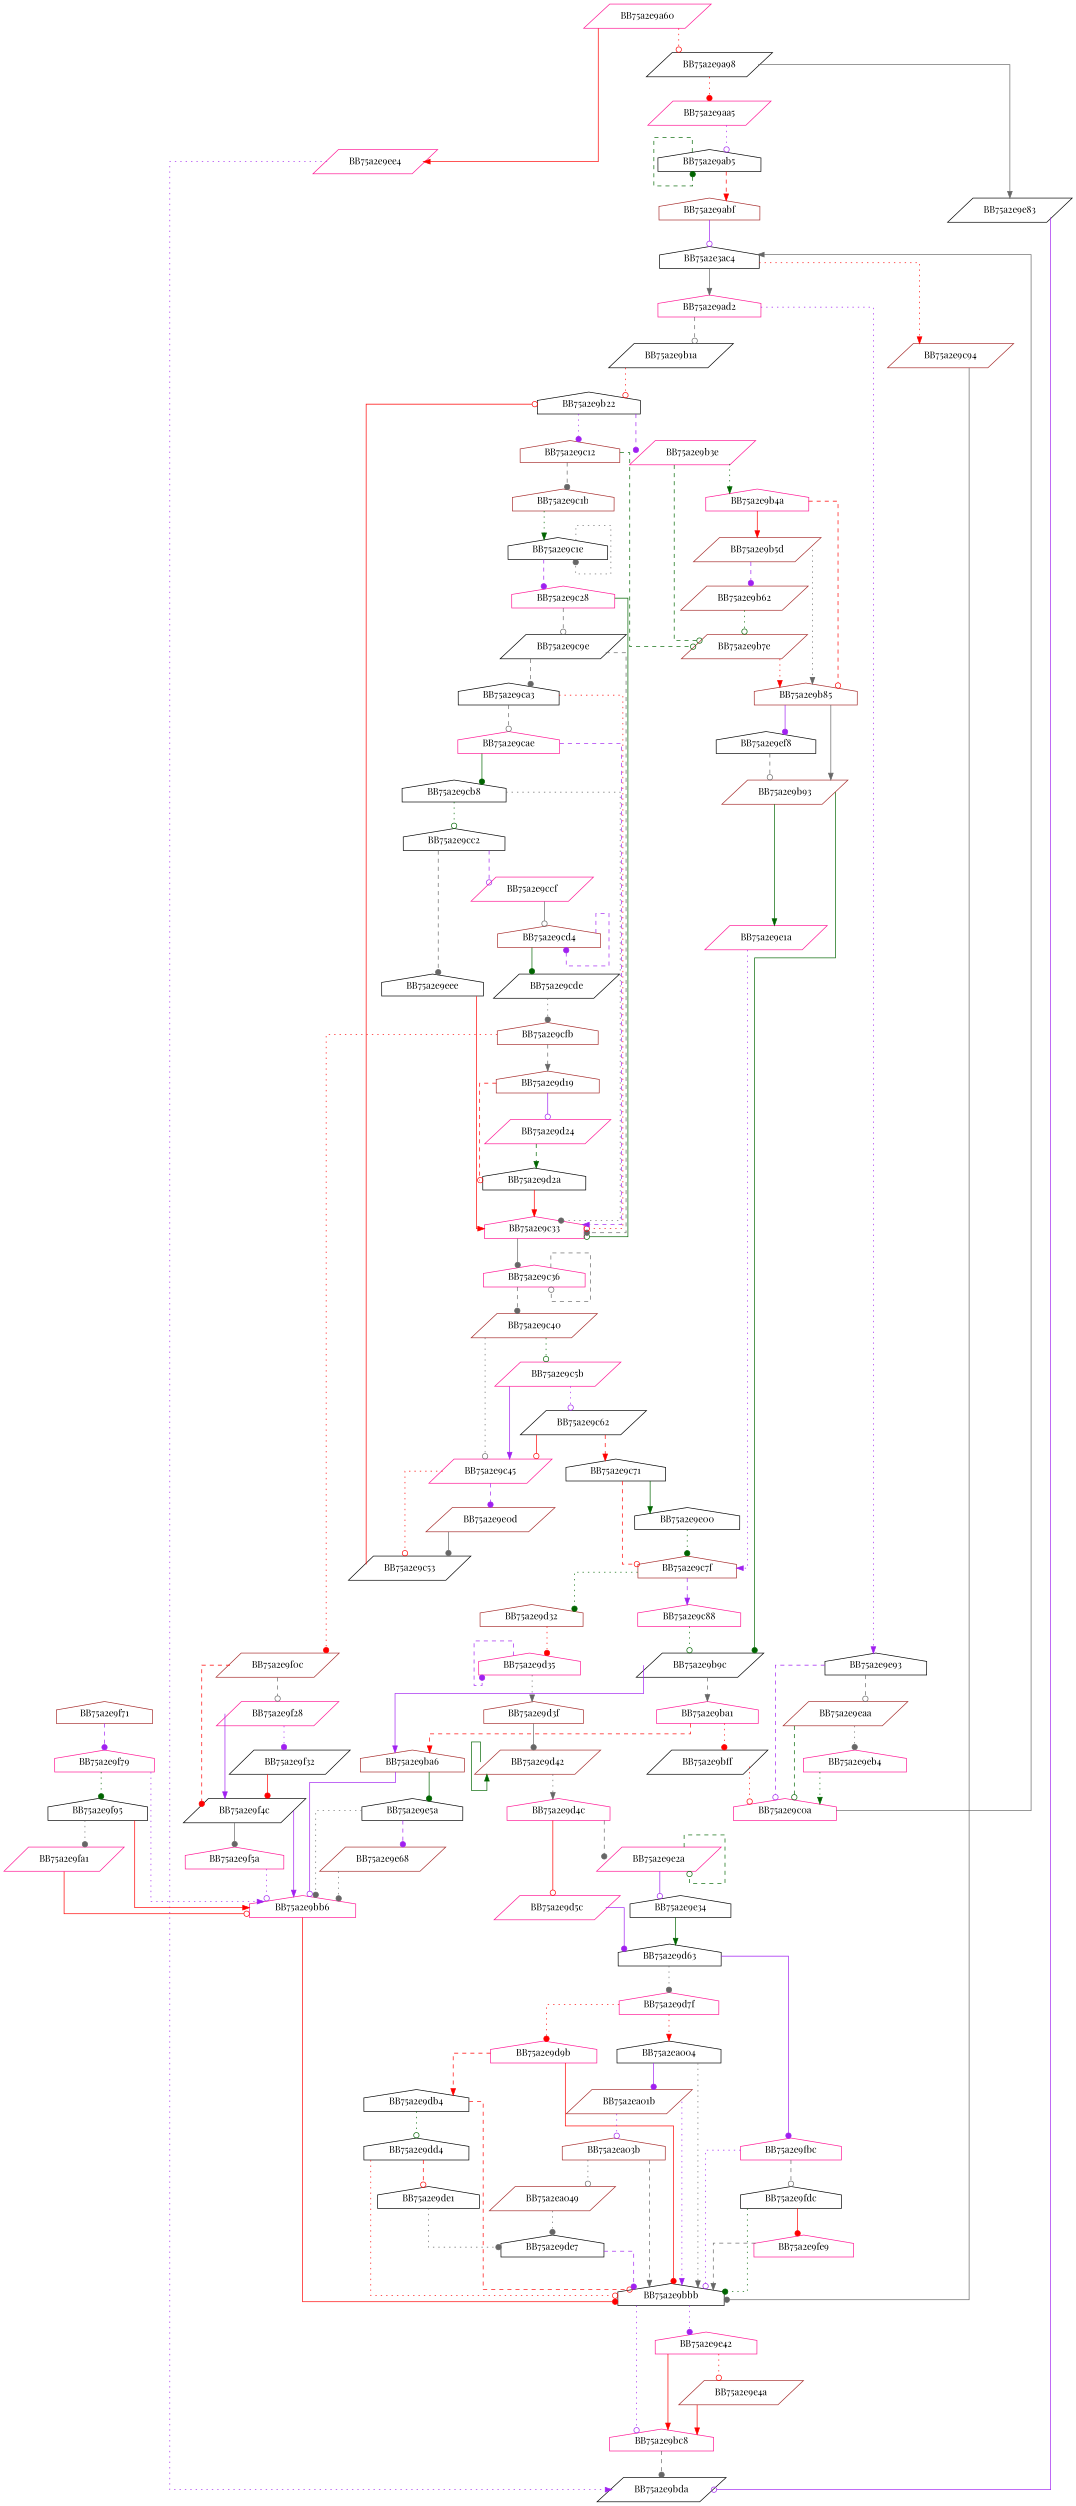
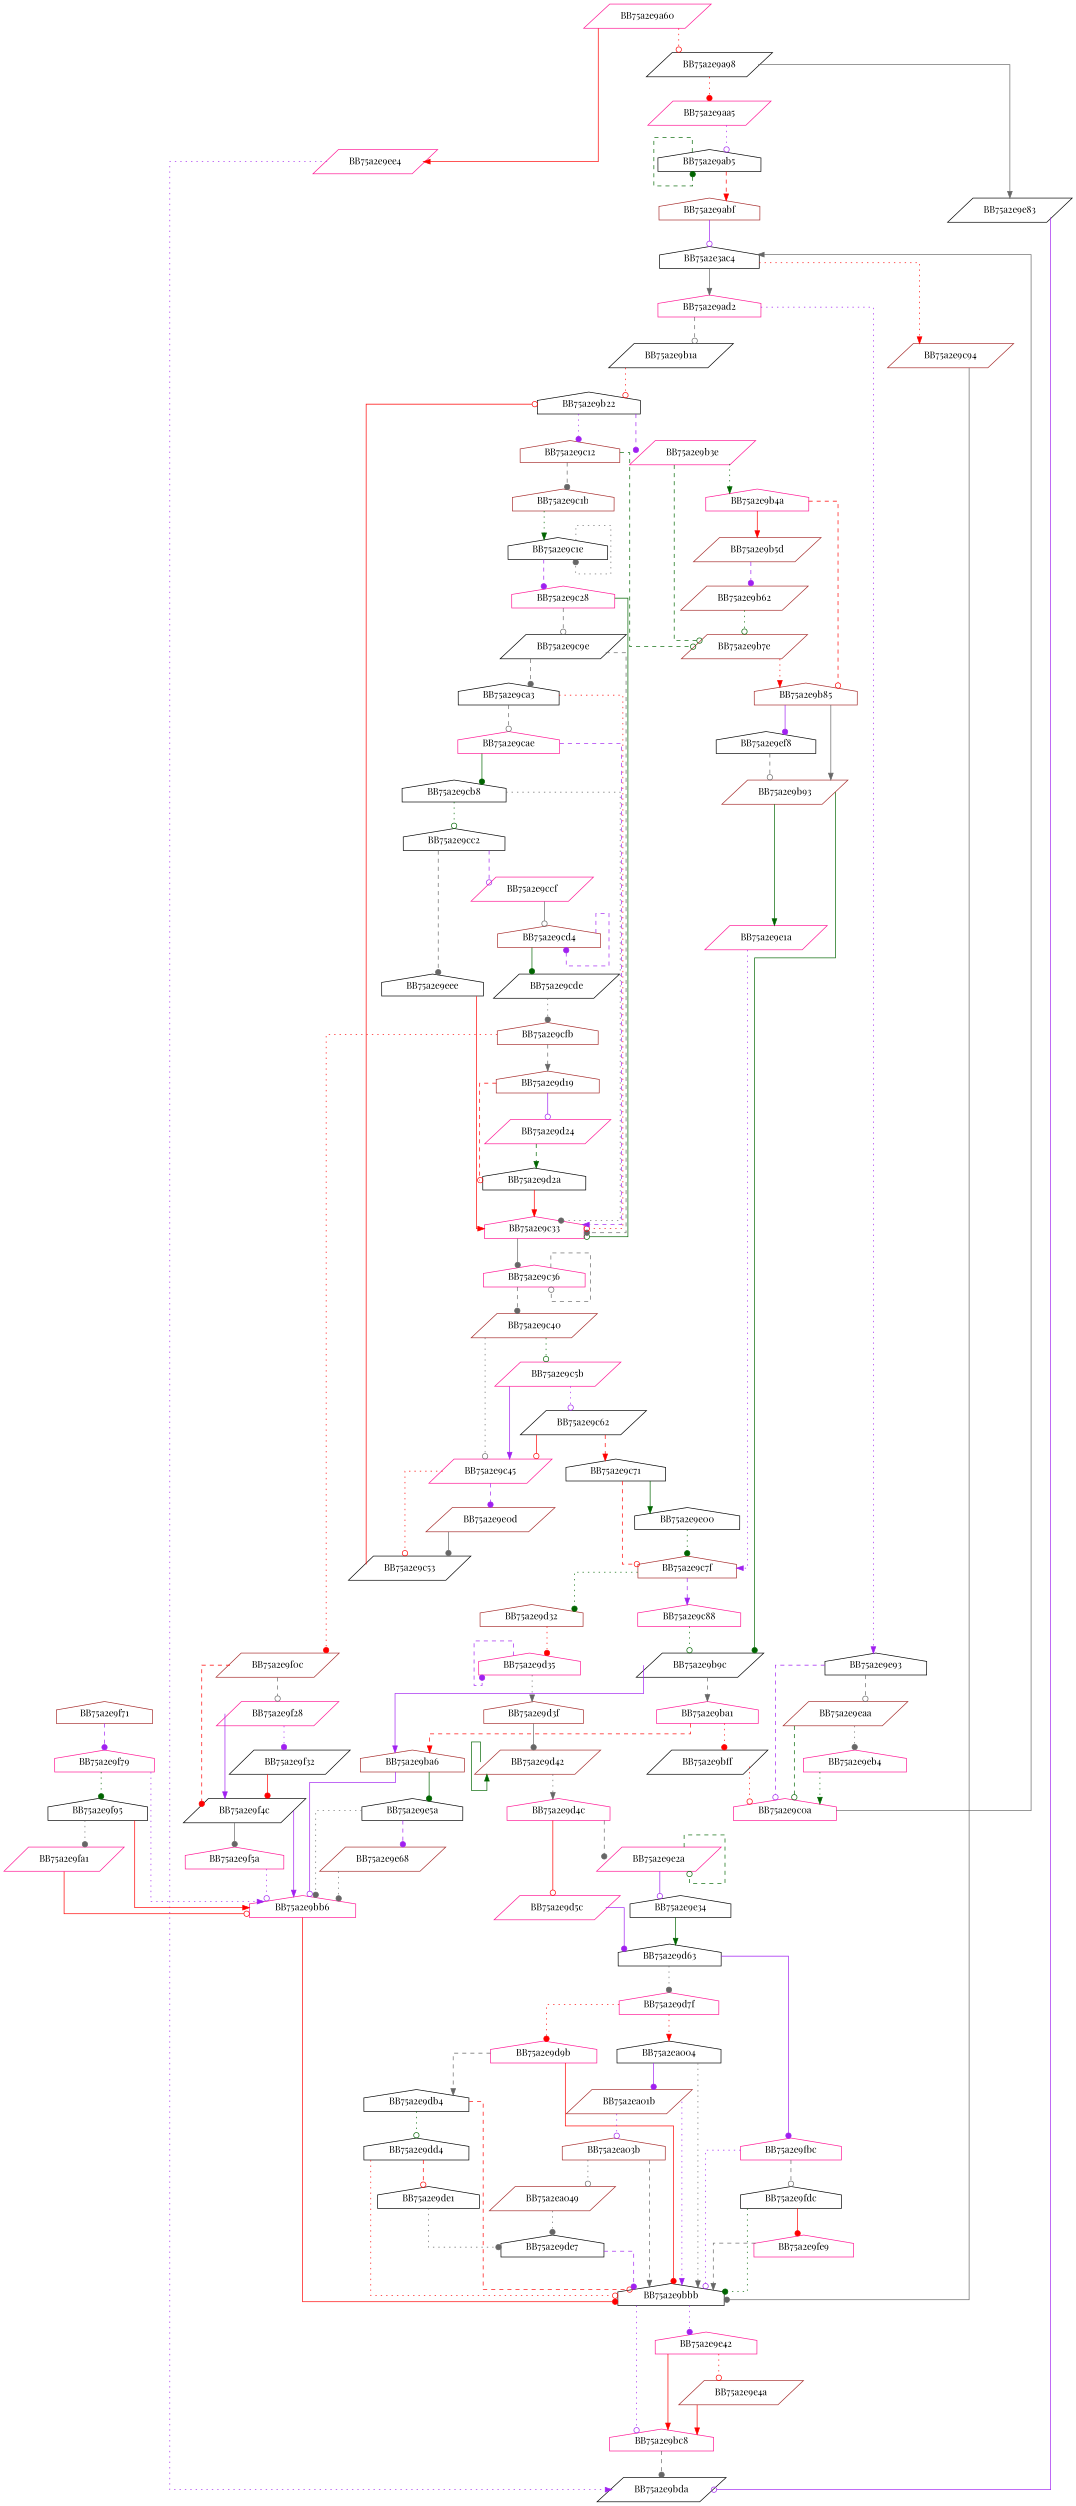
  digraph {
    fontname="Playfair Display"
    splines=ortho
    node [color=black fontname="Playfair Display" shape=house]
    edge [arrowhead=dot color=gray40 fontname="Playfair Display" style=dotted]
    BB75a2e9a60 [color=deeppink shape=parallelogram]
    BB75a2e9ee4 [color=deeppink shape=parallelogram]
    BB75a2e9a98 [shape=parallelogram]
    BB75a2e9bda [shape=parallelogram]
    BB75a2e9e83 [shape=parallelogram]
    BB75a2e9aa5 [color=deeppink shape=parallelogram]
    BB75a2e9ab5
    BB75a2e9abf [color=brown]
    n9 [label=BB75a2e3ac4]
    BB75a2e9c94 [color=brown shape=parallelogram]
    BB75a2e9ad2 [color=deeppink]
    BB75a2e9bbb
    BB75a2e9e93
    BB75a2e9b1a [shape=parallelogram]
    BB75a2e9e42 [color=deeppink]
    BB75a2e9bc8 [color=deeppink]
    BB75a2e9c0a [color=deeppink]
    BB75a2e9eaa [color=brown shape=parallelogram]
    BB75a2e9b22
    BB75a2e9eb4 [color=deeppink]
    BB75a2e9c12 [color=brown]
    BB75a2e9b3e [color=deeppink shape=parallelogram]
    BB75a2e9b7e [color=brown shape=parallelogram]
    BB75a2e9c1b [color=brown]
    BB75a2e9b4a [color=deeppink]
    BB75a2e9b85 [color=brown]
    BB75a2e9c1e
    BB75a2e9b5d [color=brown shape=parallelogram]
    BB75a2e9ef8
    BB75a2e9b93 [color=brown shape=parallelogram]
    BB75a2e9b62 [color=brown shape=parallelogram]
    BB75a2e9e1a [color=deeppink shape=parallelogram]
    BB75a2e9b9c [shape=parallelogram]
    BB75a2e9c7f [color=brown]
    BB75a2e9ba6 [color=brown]
    BB75a2e9ba1 [color=deeppink]
    BB75a2e9d32 [color=brown]
    BB75a2e9c88 [color=deeppink]
    BB75a2e9e5a
    BB75a2e9bb6 [color=deeppink]
    BB75a2e9bff [shape=parallelogram]
    BB75a2e9e68 [color=brown shape=parallelogram]
    BB75a2e9e4a [color=brown shape=parallelogram]
    BB75a2e9c28 [color=deeppink]
    BB75a2e9c9e [shape=parallelogram]
    BB75a2e9c33 [color=deeppink]
    BB75a2e9ca3
    BB75a2e9c36 [color=deeppink]
    BB75a2e9cae [color=deeppink]
    BB75a2e9c40 [color=brown shape=parallelogram]
    BB75a2e9c5b [color=deeppink shape=parallelogram]
    BB75a2e9c45 [color=deeppink shape=parallelogram]
    BB75a2e9c62 [shape=parallelogram]
    BB75a2e9e0d [color=brown shape=parallelogram]
    BB75a2e9c53 [shape=parallelogram]
    BB75a2e9c71
    BB75a2e9e00
    BB75a2e9d35 [color=deeppink]
    BB75a2e9d3f [color=brown]
    BB75a2e9cb8
    BB75a2e9cc2
    BB75a2e9eee
    BB75a2e9ccf [color=deeppink shape=parallelogram]
    BB75a2e9cd4 [color=brown]
    BB75a2e9cde [shape=parallelogram]
    BB75a2e9cfb [color=brown]
    BB75a2e9f0c [color=brown shape=parallelogram]
    BB75a2e9d19 [color=brown]
    BB75a2e9f79 [color=deeppink]
    BB75a2e9f95
    BB75a2e9f71 [color=brown]
    BB75a2e9f4c [shape=parallelogram]
    BB75a2e9f28 [color=deeppink shape=parallelogram]
    BB75a2e9d2a
    BB75a2e9d24 [color=deeppink shape=parallelogram]
    BB75a2e9f5a [color=deeppink]
    BB75a2e9f32 [shape=parallelogram]
    BB75a2e9d42 [color=brown shape=parallelogram]
    BB75a2e9d4c [color=deeppink]
    BB75a2e9e2a [color=deeppink shape=parallelogram]
    BB75a2e9d5c [color=deeppink shape=parallelogram]
    BB75a2e9e34
    BB75a2e9d63
    BB75a2e9fbc [color=deeppink]
    BB75a2e9d7f [color=deeppink]
    BB75a2e9fdc
    BB75a2ea004
    BB75a2e9d9b [color=deeppink]
    BB75a2e9fe9 [color=deeppink]
    BB75a2ea01b [color=brown shape=parallelogram]
    BB75a2e9db4
    BB75a2ea03b [color=brown]
    BB75a2e9dd4
    BB75a2e9de1
    BB75a2e9de7
    BB75a2e9fa1 [color=deeppink shape=parallelogram]
    BB75a2ea049 [color=brown shape=parallelogram]
    BB75a2e9a60 -> BB75a2e9ee4 [arrowhead=normal color=red style=solid]
    BB75a2e9a60 -> BB75a2e9a98 [arrowhead=odot color=red]
    BB75a2e9ee4 -> BB75a2e9bda [arrowhead=normal color=purple]
    BB75a2e9a98 -> BB75a2e9e83 [arrowhead=normal style=solid]
    BB75a2e9a98 -> BB75a2e9aa5 [color=red]
    BB75a2e9e83 -> BB75a2e9bda [arrowhead=odot color=purple style=solid]
    BB75a2e9aa5 -> BB75a2e9ab5 [arrowhead=odot color=purple]
    BB75a2e9ab5 -> BB75a2e9ab5 [color=darkgreen style=dashed]
    BB75a2e9ab5 -> BB75a2e9abf [arrowhead=normal color=red style=dashed]
    BB75a2e9abf -> n9 [arrowhead=odot color=purple style=solid]
    n9 -> BB75a2e9c94 [arrowhead=normal color=red]
    n9 -> BB75a2e9ad2 [arrowhead=normal style=solid]
    BB75a2e9c94 -> BB75a2e9bbb [style=solid]
    BB75a2e9ad2 -> BB75a2e9e93 [arrowhead=normal color=purple]
    BB75a2e9ad2 -> BB75a2e9b1a [arrowhead=odot style=dashed]
    BB75a2e9bbb -> BB75a2e9e42 [color=purple]
    BB75a2e9bbb -> BB75a2e9bc8 [arrowhead=odot color=purple]
    BB75a2e9e93 -> BB75a2e9c0a [arrowhead=odot color=purple style=dashed]
    BB75a2e9e93 -> BB75a2e9eaa [arrowhead=odot style=dashed]
    BB75a2e9b1a -> BB75a2e9b22 [arrowhead=odot color=red]
    BB75a2e9e42 -> BB75a2e9bc8 [arrowhead=normal color=red style=solid]
    BB75a2e9e42 -> BB75a2e9e4a [arrowhead=odot color=red]
    BB75a2e9bc8 -> BB75a2e9bda [style=dashed]
    BB75a2e9c0a -> n9 [arrowhead=normal style=solid]
    BB75a2e9eaa -> BB75a2e9c0a [arrowhead=odot color=darkgreen style=dashed]
    BB75a2e9eaa -> BB75a2e9eb4
    BB75a2e9b22 -> BB75a2e9c12 [color=purple]
    BB75a2e9b22 -> BB75a2e9b3e [color=purple style=dashed]
    BB75a2e9eb4 -> BB75a2e9c0a [arrowhead=normal color=darkgreen]
    BB75a2e9c12 -> BB75a2e9b7e [arrowhead=odot color=darkgreen style=dashed]
    BB75a2e9c12 -> BB75a2e9c1b [style=dashed]
    BB75a2e9b3e -> BB75a2e9b7e [arrowhead=odot color=darkgreen style=dashed]
    BB75a2e9b3e -> BB75a2e9b4a [arrowhead=normal color=darkgreen]
    BB75a2e9b7e -> BB75a2e9b85 [arrowhead=normal color=red]
    BB75a2e9c1b -> BB75a2e9c1e [arrowhead=normal color=darkgreen]
    BB75a2e9b4a -> BB75a2e9b85 [arrowhead=odot color=red style=dashed]
    BB75a2e9b4a -> BB75a2e9b5d [arrowhead=normal color=red style=solid]
    BB75a2e9b85 -> BB75a2e9ef8 [color=purple style=solid]
    BB75a2e9b85 -> BB75a2e9b93 [arrowhead=normal style=solid]
    BB75a2e9c1e -> BB75a2e9c1e
    BB75a2e9c1e -> BB75a2e9c28 [color=purple style=dashed]
-   BB75a2e9b5d -> BB75a2e9b85 [arrowhead=normal]
    BB75a2e9b5d -> BB75a2e9b62 [color=purple style=dashed]
    BB75a2e9ef8 -> BB75a2e9b93 [arrowhead=odot style=dashed]
    BB75a2e9b93 -> BB75a2e9e1a [arrowhead=normal color=darkgreen style=solid]
    BB75a2e9b93 -> BB75a2e9b9c [color=darkgreen style=solid]
    BB75a2e9b62 -> BB75a2e9b7e [arrowhead=odot color=darkgreen]
    BB75a2e9e1a -> BB75a2e9c7f [arrowhead=normal color=purple]
    BB75a2e9b9c -> BB75a2e9ba6 [arrowhead=normal color=purple style=solid]
    BB75a2e9b9c -> BB75a2e9ba1 [arrowhead=normal style=dashed]
    BB75a2e9c7f -> BB75a2e9d32 [color=darkgreen]
    BB75a2e9c7f -> BB75a2e9c88 [arrowhead=normal color=purple style=dashed]
    BB75a2e9ba6 -> BB75a2e9e5a [color=darkgreen style=solid]
    BB75a2e9ba6 -> BB75a2e9bb6 [arrowhead=odot color=purple style=solid]
    BB75a2e9ba1 -> BB75a2e9ba6 [arrowhead=normal color=red style=dashed]
    BB75a2e9ba1 -> BB75a2e9bff [color=red]
    BB75a2e9d32 -> BB75a2e9d35 [color=red]
    BB75a2e9c88 -> BB75a2e9b9c [arrowhead=odot color=darkgreen]
    BB75a2e9e5a -> BB75a2e9bb6
    BB75a2e9e5a -> BB75a2e9e68 [color=purple style=dashed]
    BB75a2e9bb6 -> BB75a2e9bbb [color=red style=solid]
    BB75a2e9bff -> BB75a2e9c0a [arrowhead=odot color=red]
    BB75a2e9e68 -> BB75a2e9bb6
    BB75a2e9e4a -> BB75a2e9bc8 [arrowhead=normal color=red style=solid]
    BB75a2e9c28 -> BB75a2e9c9e [arrowhead=odot style=dashed]
    BB75a2e9c28 -> BB75a2e9c33 [arrowhead=odot color=darkgreen style=solid]
    BB75a2e9c9e -> BB75a2e9c33 [style=dashed]
    BB75a2e9c9e -> BB75a2e9ca3 [style=dashed]
    BB75a2e9c33 -> BB75a2e9c36 [style=solid]
    BB75a2e9ca3 -> BB75a2e9c33 [arrowhead=odot color=red]
    BB75a2e9ca3 -> BB75a2e9cae [arrowhead=odot style=dashed]
    BB75a2e9c36 -> BB75a2e9c36 [arrowhead=odot style=dashed]
    BB75a2e9c36 -> BB75a2e9c40 [style=dashed]
    BB75a2e9cae -> BB75a2e9c33 [arrowhead=normal color=purple style=dashed]
    BB75a2e9cae -> BB75a2e9cb8 [color=darkgreen style=solid]
    BB75a2e9c40 -> BB75a2e9c5b [arrowhead=odot color=darkgreen]
    BB75a2e9c40 -> BB75a2e9c45 [arrowhead=odot]
    BB75a2e9c5b -> BB75a2e9c45 [arrowhead=normal color=purple style=solid]
    BB75a2e9c5b -> BB75a2e9c62 [arrowhead=odot color=purple]
    BB75a2e9c45 -> BB75a2e9e0d [color=purple style=dashed]
    BB75a2e9c45 -> BB75a2e9c53 [arrowhead=odot color=red]
    BB75a2e9c62 -> BB75a2e9c45 [arrowhead=odot color=red style=solid]
    BB75a2e9c62 -> BB75a2e9c71 [arrowhead=normal color=red style=dashed]
    BB75a2e9e0d -> BB75a2e9c53 [style=solid]
    BB75a2e9c53 -> BB75a2e9b22 [arrowhead=odot color=red style=solid]
    BB75a2e9c71 -> BB75a2e9c7f [arrowhead=odot color=red style=dashed]
    BB75a2e9c71 -> BB75a2e9e00 [arrowhead=normal color=darkgreen style=solid]
    BB75a2e9e00 -> BB75a2e9c7f [color=darkgreen]
    BB75a2e9d35 -> BB75a2e9d35 [color=purple style=dashed]
    BB75a2e9d35 -> BB75a2e9d3f [arrowhead=normal]
    BB75a2e9d3f -> BB75a2e9d42 [style=solid]
    BB75a2e9cb8 -> BB75a2e9c33
    BB75a2e9cb8 -> BB75a2e9cc2 [arrowhead=odot color=darkgreen]
    BB75a2e9cc2 -> BB75a2e9eee [style=dashed]
    BB75a2e9cc2 -> BB75a2e9ccf [arrowhead=odot color=purple style=dashed]
    BB75a2e9eee -> BB75a2e9c33 [arrowhead=normal color=red style=solid]
    BB75a2e9ccf -> BB75a2e9cd4 [arrowhead=odot style=solid]
    BB75a2e9cd4 -> BB75a2e9cd4 [color=purple style=dashed]
    BB75a2e9cd4 -> BB75a2e9cde [color=darkgreen style=solid]
    BB75a2e9cde -> BB75a2e9cfb
    BB75a2e9cfb -> BB75a2e9f0c [color=red]
    BB75a2e9cfb -> BB75a2e9d19 [arrowhead=normal style=dashed]
    BB75a2e9f0c -> BB75a2e9f4c [color=red style=dashed]
    BB75a2e9f0c -> BB75a2e9f28 [arrowhead=odot style=dashed]
    BB75a2e9d19 -> BB75a2e9d2a [arrowhead=odot color=red style=dashed]
    BB75a2e9d19 -> BB75a2e9d24 [arrowhead=odot color=purple style=solid]
    BB75a2e9f79 -> BB75a2e9bb6 [arrowhead=normal color=purple]
    BB75a2e9f79 -> BB75a2e9f95 [color=darkgreen]
    BB75a2e9f95 -> BB75a2e9bb6 [arrowhead=normal color=red style=solid]
    BB75a2e9f95 -> BB75a2e9fa1
    BB75a2e9f71 -> BB75a2e9f79 [color=purple style=dashed]
    BB75a2e9f4c -> BB75a2e9bb6 [arrowhead=normal color=purple style=solid]
    BB75a2e9f4c -> BB75a2e9f5a [style=solid]
    BB75a2e9f28 -> BB75a2e9f4c [arrowhead=normal color=purple style=solid]
    BB75a2e9f28 -> BB75a2e9f32 [color=purple]
    BB75a2e9d2a -> BB75a2e9c33 [arrowhead=normal color=red style=solid]
    BB75a2e9d24 -> BB75a2e9d2a [arrowhead=normal color=darkgreen style=dashed]
    BB75a2e9f5a -> BB75a2e9bb6 [arrowhead=odot color=purple]
    BB75a2e9f32 -> BB75a2e9f4c [color=red style=solid]
    BB75a2e9d42 -> BB75a2e9d42 [arrowhead=normal color=darkgreen style=solid]
    BB75a2e9d42 -> BB75a2e9d4c [arrowhead=normal]
    BB75a2e9d4c -> BB75a2e9e2a [style=dashed]
    BB75a2e9d4c -> BB75a2e9d5c [arrowhead=odot color=red style=solid]
    BB75a2e9e2a -> BB75a2e9e2a [arrowhead=odot color=darkgreen style=dashed]
    BB75a2e9e2a -> BB75a2e9e34 [arrowhead=odot color=purple style=solid]
    BB75a2e9d5c -> BB75a2e9d63 [color=purple style=solid]
    BB75a2e9e34 -> BB75a2e9d63 [arrowhead=normal color=darkgreen style=solid]
    BB75a2e9d63 -> BB75a2e9fbc [color=purple style=solid]
    BB75a2e9d63 -> BB75a2e9d7f
    BB75a2e9fbc -> BB75a2e9bbb [arrowhead=odot color=purple]
    BB75a2e9fbc -> BB75a2e9fdc [arrowhead=odot style=dashed]
    BB75a2e9d7f -> BB75a2ea004 [arrowhead=normal color=red]
    BB75a2e9d7f -> BB75a2e9d9b [color=red]
    BB75a2e9fdc -> BB75a2e9bbb [color=darkgreen]
    BB75a2e9fdc -> BB75a2e9fe9 [color=red style=solid]
    BB75a2ea004 -> BB75a2e9bbb [arrowhead=normal]
    BB75a2ea004 -> BB75a2ea01b [color=purple style=solid]
    BB75a2e9d9b -> BB75a2e9bbb [color=red style=solid]
-   BB75a2e9d9b -> BB75a2e9db4 [arrowhead=normal color=red style=dashed]
+   BB75a2e9d9b -> BB75a2e9db4 [arrowhead=normal style=dashed]
    BB75a2e9fe9 -> BB75a2e9bbb [arrowhead=normal style=dashed]
    BB75a2ea01b -> BB75a2e9bbb [arrowhead=normal color=purple]
    BB75a2ea01b -> BB75a2ea03b [arrowhead=odot color=purple]
    BB75a2e9db4 -> BB75a2e9bbb [arrowhead=odot color=red style=dashed]
    BB75a2e9db4 -> BB75a2e9dd4 [arrowhead=odot color=darkgreen]
    BB75a2ea03b -> BB75a2e9bbb [arrowhead=normal style=dashed]
    BB75a2ea03b -> BB75a2ea049 [arrowhead=odot]
    BB75a2e9dd4 -> BB75a2e9bbb [arrowhead=odot color=red]
    BB75a2e9dd4 -> BB75a2e9de1 [arrowhead=odot color=red style=dashed]
    BB75a2e9de1 -> BB75a2e9de7
    BB75a2e9de7 -> BB75a2e9bbb [color=purple style=dashed]
    BB75a2e9fa1 -> BB75a2e9bb6 [arrowhead=odot color=red style=solid]
    BB75a2ea049 -> BB75a2e9de7
  }
